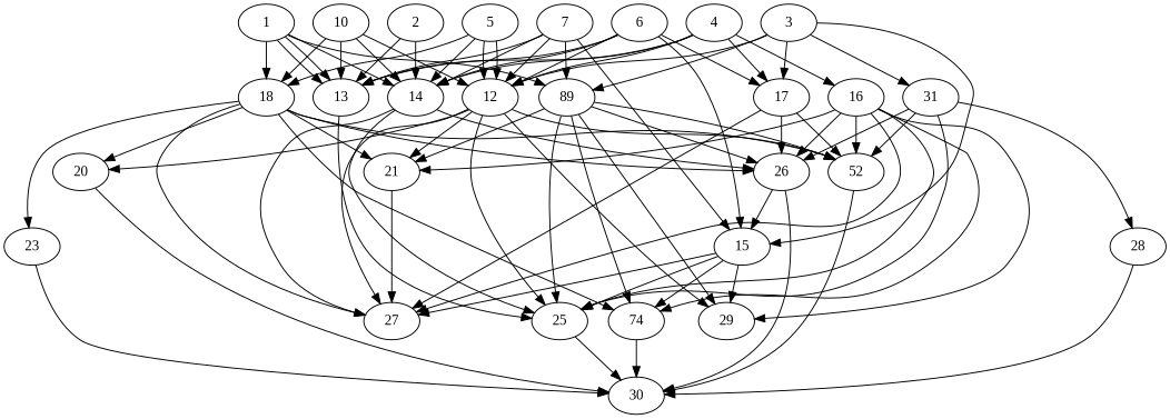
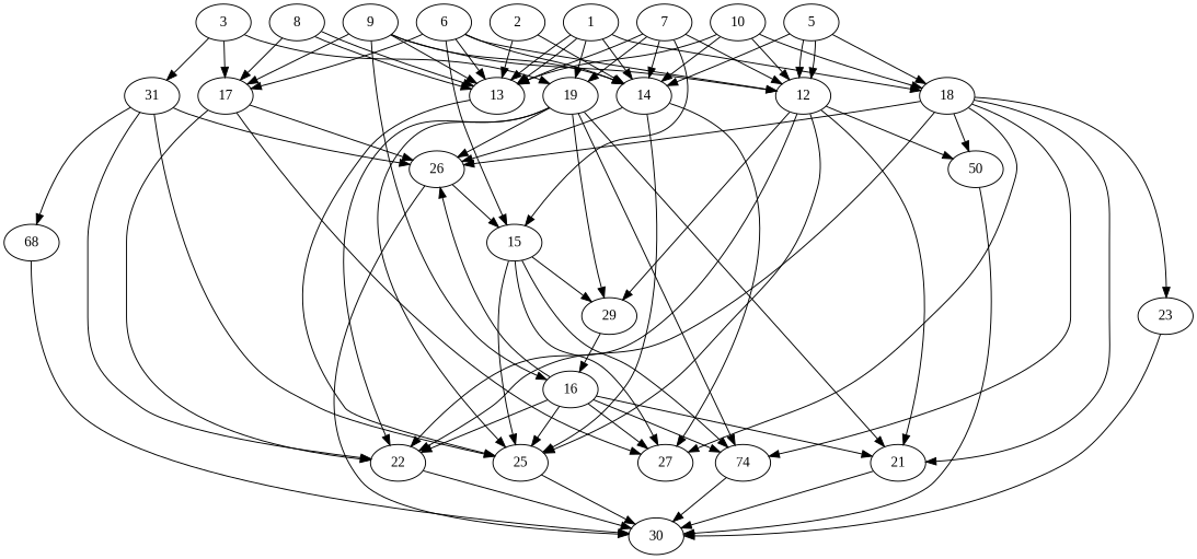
  digraph {
    fontname="Liberation Serif"
    node [alpha=0.15 fontname="Liberation Serif"]
    edge [fontname="Liberation Serif"]
    1 [alpha=0.00 expect_size=5244928]
    13 [alpha=0.05 expect_size=19736576]
    14 [alpha=0.20 expect_size=15413248]
    18 [alpha=0.05 expect_size=9988096]
-   19 [expect_size=42225664 label=89]
+   19 [expect_size=42225664]
    25 [alpha=0.06 expect_size=49758208]
    26 [alpha=0.19 expect_size=21325824]
    27 [alpha=0.04 expect_size=44162048]
-   22 [alpha=0.08 expect_size=6641664 label=52]
-   20 [expect_size=24224768]
+   22 [alpha=0.08 expect_size=6641664]
+   20 [expect_size=24224768 label=50]
    21 [expect_size=36293632]
    n12 [alpha=0.18 expect_size=50597888 label=74]
    23 [alpha=0.10 expect_size=38081536]
    29 [alpha=0.20 expect_size=49618944]
    30 [alpha=0.07 expect_size=38365184]
    15 [alpha=0.08 expect_size=23845888]
-   28 [alpha=0.10 expect_size=38733824]
+   28 [alpha=0.10 expect_size=38733824 label=68]
    2 [alpha=0.04 expect_size=34224128]
    12 [alpha=0.13 expect_size=9610240]
    3 [alpha=0.18 expect_size=29661184]
    n21 [alpha=0.07 expect_size=9278464 label=31]
    17 [alpha=0.18 expect_size=21660672]
    5 [alpha=0.01 expect_size=6814720]
    6 [alpha=0.18 expect_size=16789504]
    7 [expect_size=32318464]
-   9 [alpha=0.12 expect_size=14772224 label=4]
+   8 [alpha=0.14 expect_size=8314880]
+   9 [alpha=0.12 expect_size=14772224]
    16 [alpha=0.10 expect_size=25434112]
    10 [alpha=0.05 expect_size=45875200]
    1 -> 13
    1 -> 13
    1 -> 14
    1 -> 18
    1 -> 19
    13 -> 25
    14 -> 25
    14 -> 26
    14 -> 27
    18 -> 26
    18 -> 27
    18 -> 22
    18 -> 20
    18 -> 21
    18 -> n12
    18 -> 23
    19 -> 25
    19 -> 26
    19 -> 22
    19 -> 21
    19 -> n12
    19 -> 29
    25 -> 30
    26 -> 30
    26 -> 15
    22 -> 30
    20 -> 30
-   21 -> 27
+   21 -> 30
    n12 -> 30
    23 -> 30
    15 -> 25
    15 -> 27
    15 -> n12
    15 -> 29
    28 -> 30
    2 -> 13
    2 -> 14
    12 -> 25
-   12 -> 27
    12 -> 22
    12 -> 20
    12 -> 21
    12 -> 29
    3 -> 19
-   3 -> 15
-   3 -> 12
    3 -> n21
    3 -> 17
    n21 -> 25
    n21 -> 26
    n21 -> 22
    n21 -> 28
    17 -> 26
    17 -> 27
    17 -> 22
    5 -> 14
    5 -> 18
    5 -> 12
    5 -> 12
    6 -> 13
    6 -> 14
    6 -> 15
    6 -> 12
    6 -> 17
    7 -> 13
    7 -> 14
    7 -> 19
    7 -> 15
    7 -> 12
+   8 -> 13
+   8 -> 13
+   8 -> 17
    9 -> 13
    9 -> 14
    9 -> 12
    9 -> 17
    9 -> 16
    16 -> 25
    16 -> 26
    16 -> 27
    16 -> 22
    16 -> 21
    16 -> n12
-   16 -> 29
+   29 -> 16
    10 -> 13
    10 -> 14
    10 -> 18
    10 -> 12
  }
